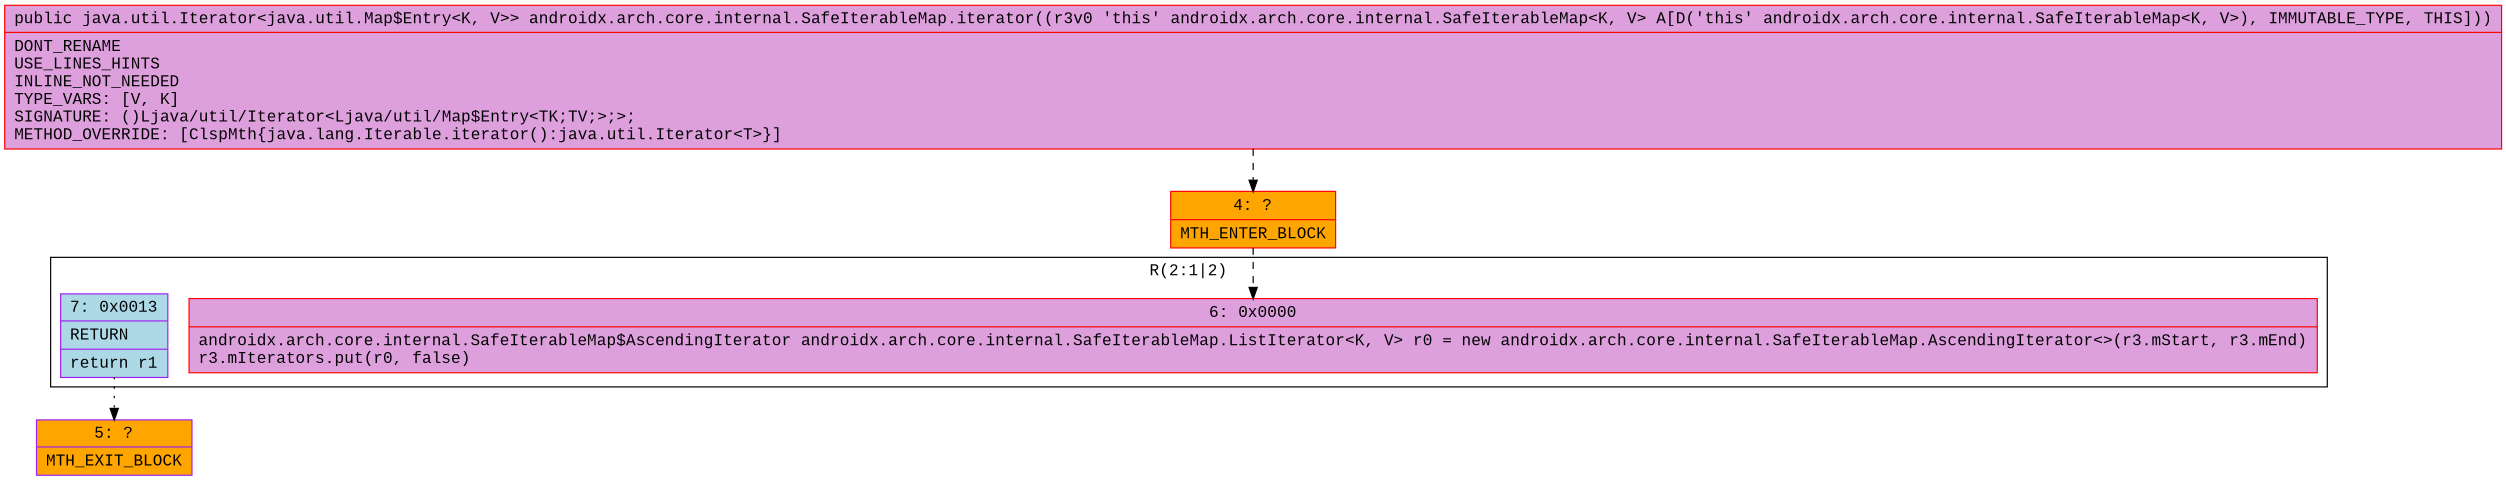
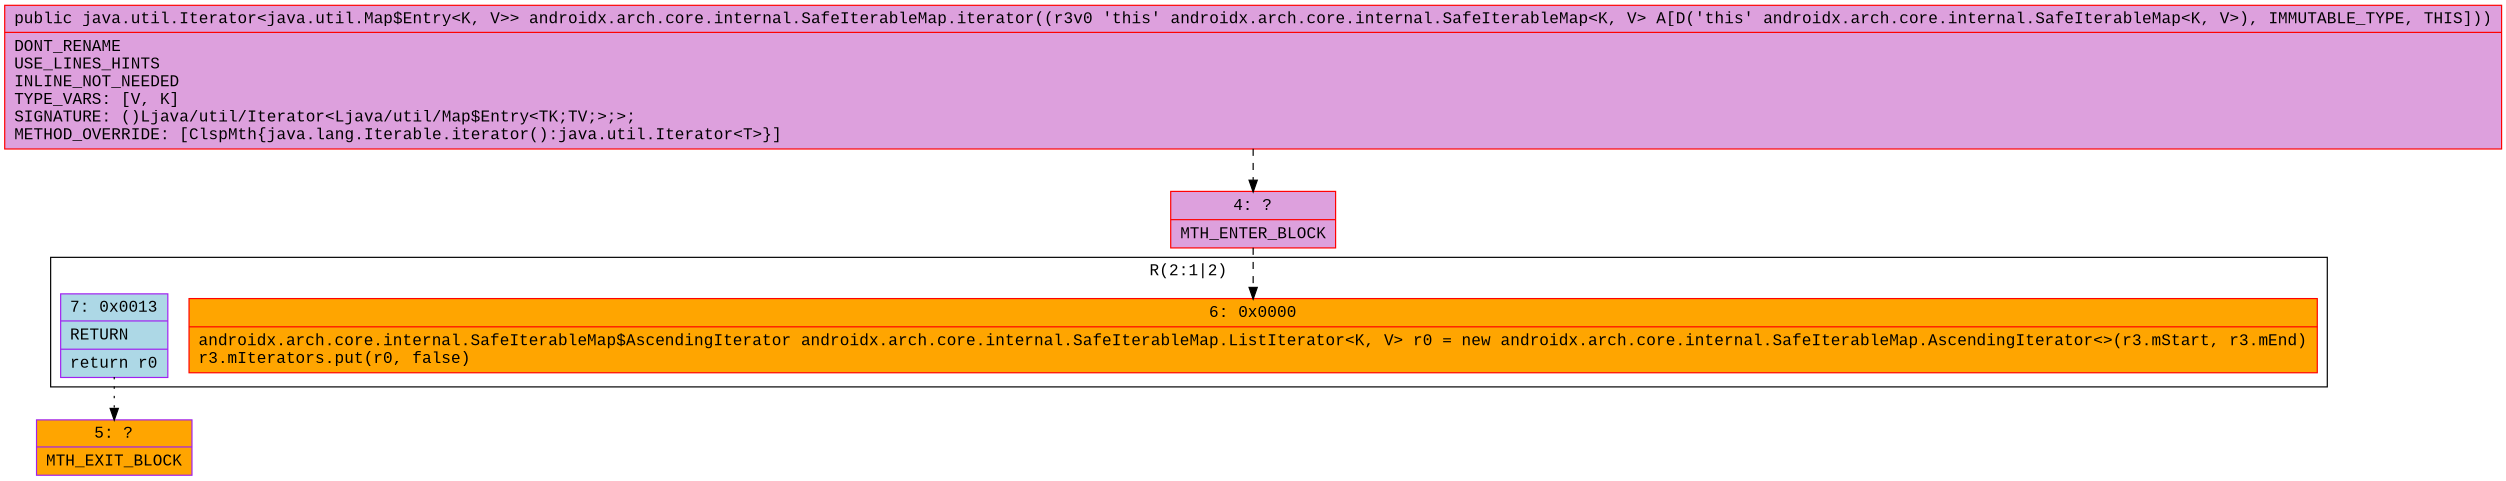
  digraph {
    fontname="Liberation Mono"
    node [color=red fillcolor=plum fontname="Liberation Mono" shape=record style=filled]
    edge [fontname="Liberation Mono" style=dashed]
-   n1 [label="{6\:\ 0x0000|androidx.arch.core.internal.SafeIterableMap$AscendingIterator androidx.arch.core.internal.SafeIterableMap.ListIterator\<K, V\> r0 = new androidx.arch.core.internal.SafeIterableMap.AscendingIterator\<\>(r3.mStart, r3.mEnd)\lr3.mIterators.put(r0, false)\l}"]
-   n2 [color=purple fillcolor=lightblue label="{7\:\ 0x0013|RETURN\l|return r1\l}"]
+   n1 [fillcolor=orange label="{6\:\ 0x0000|androidx.arch.core.internal.SafeIterableMap$AscendingIterator androidx.arch.core.internal.SafeIterableMap.ListIterator\<K, V\> r0 = new androidx.arch.core.internal.SafeIterableMap.AscendingIterator\<\>(r3.mStart, r3.mEnd)\lr3.mIterators.put(r0, false)\l}"]
+   n2 [color=purple fillcolor=lightblue label="{7\:\ 0x0013|RETURN\l|return r0\l}"]
    n3 [color=purple fillcolor=orange label="{5\:\ ?|MTH_EXIT_BLOCK\l}"]
-   n4 [fillcolor=orange label="{4\:\ ?|MTH_ENTER_BLOCK\l}"]
+   n4 [label="{4\:\ ?|MTH_ENTER_BLOCK\l}"]
    n5 [label="{public java.util.Iterator\<java.util.Map$Entry\<K, V\>\> androidx.arch.core.internal.SafeIterableMap.iterator((r3v0 'this' androidx.arch.core.internal.SafeIterableMap\<K, V\> A[D('this' androidx.arch.core.internal.SafeIterableMap\<K, V\>), IMMUTABLE_TYPE, THIS]))  | DONT_RENAME\lUSE_LINES_HINTS\lINLINE_NOT_NEEDED\lTYPE_VARS: [V, K]\lSIGNATURE: ()Ljava\/util\/Iterator\<Ljava\/util\/Map$Entry\<TK;TV;\>;\>;\lMETHOD_OVERRIDE: [ClspMth\{java.lang.Iterable.iterator():java.util.Iterator\<T\>\}]\l}"]
    subgraph cluster_1 {
      label="R(2:1|2)"
      n1
      n2
    }
    n2 -> n3 [style=dotted]
    n4 -> n1
    n5 -> n4
  }
